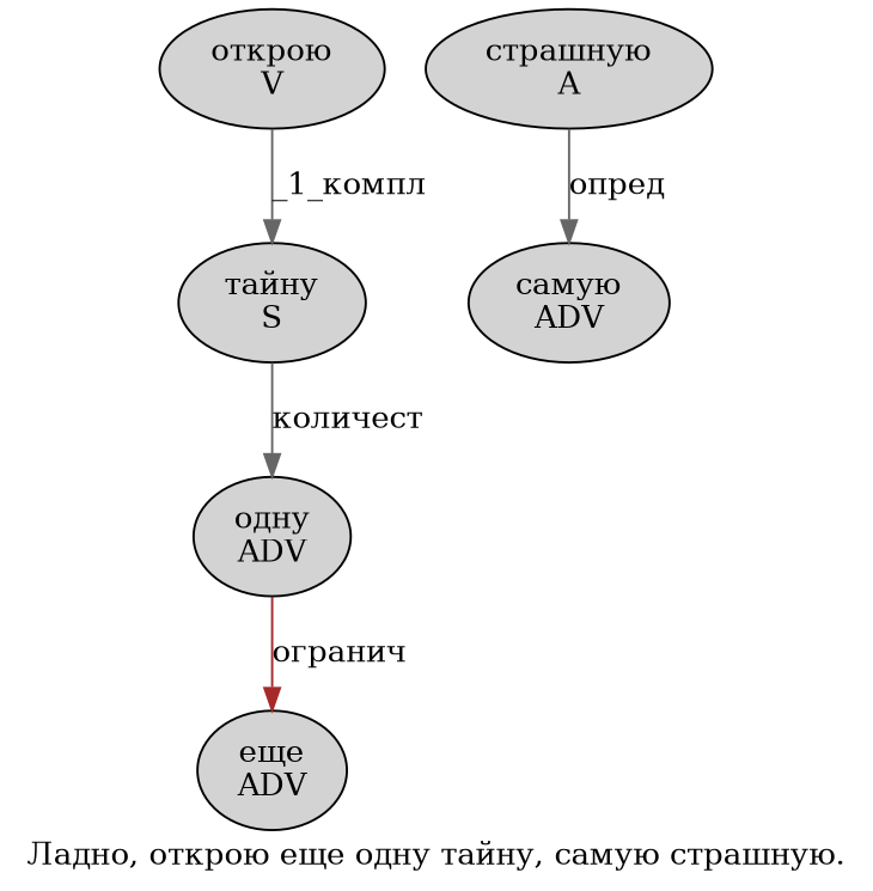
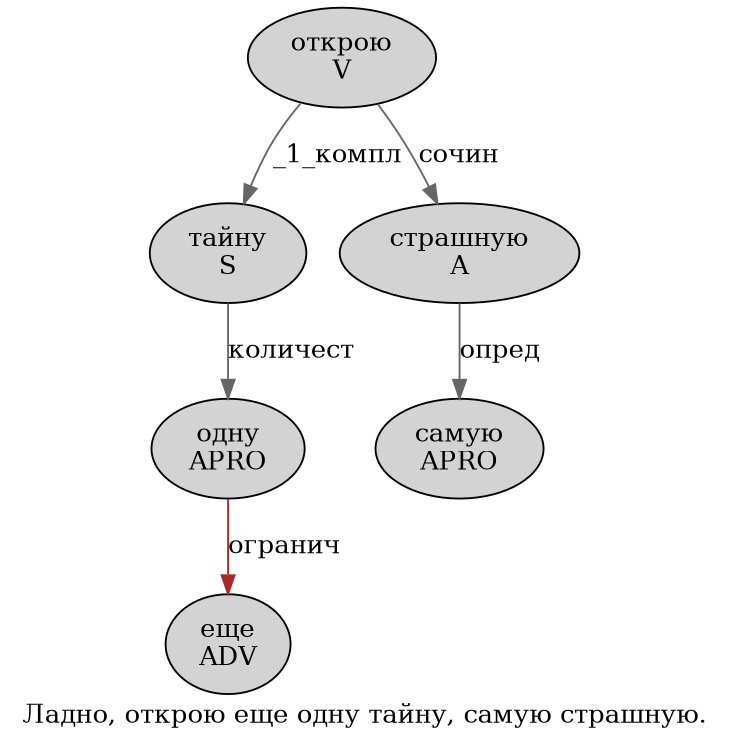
  digraph {
    label="Ладно, открою еще одну тайну, самую страшную."
    node [fillcolor=lightgray penwidth=1 shape=ellipse style=filled]
    edge [color=gray40]
    n1 [label="открою\nV"]
    n2 [label="тайну\nS"]
    n3 [label="страшную\nA"]
-   n4 [label="одну\nADV"]
-   n5 [label="самую\nADV"]
+   n4 [label="одну\nAPRO"]
+   n5 [label="самую\nAPRO"]
    n6 [label="еще\nADV"]
    n1 -> n2 [label="_1_компл"]
+   n1 -> n3 [label="сочин"]
    n2 -> n4 [label="количест"]
    n3 -> n5 [label="опред"]
    n4 -> n6 [color=brown label="огранич"]
  }
